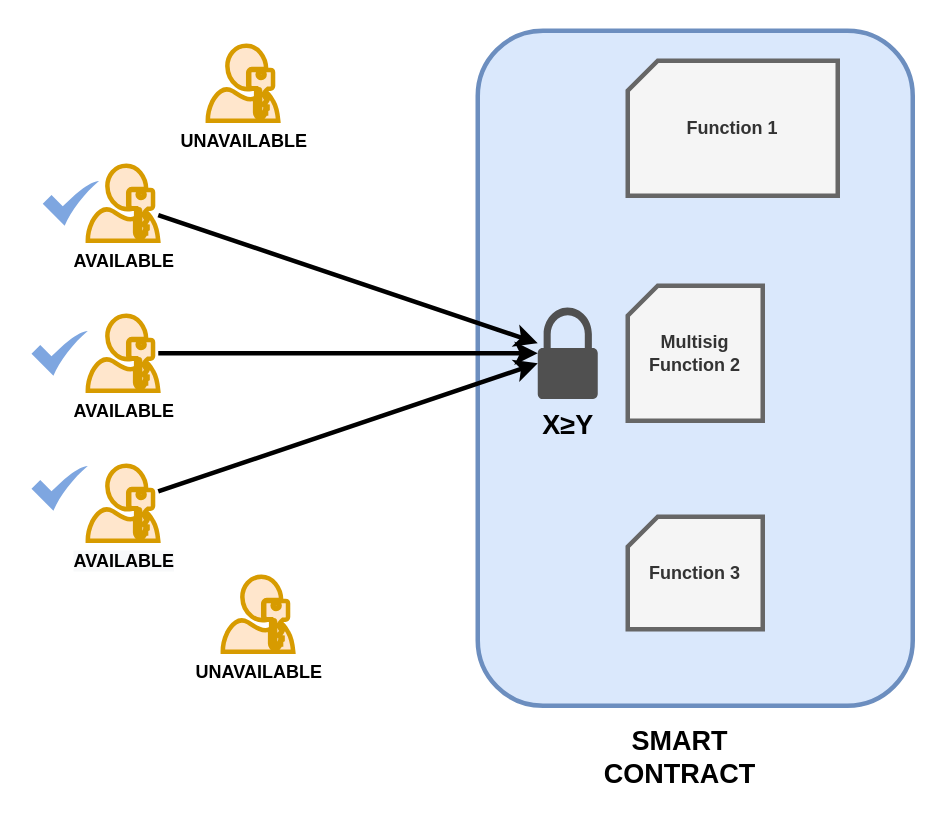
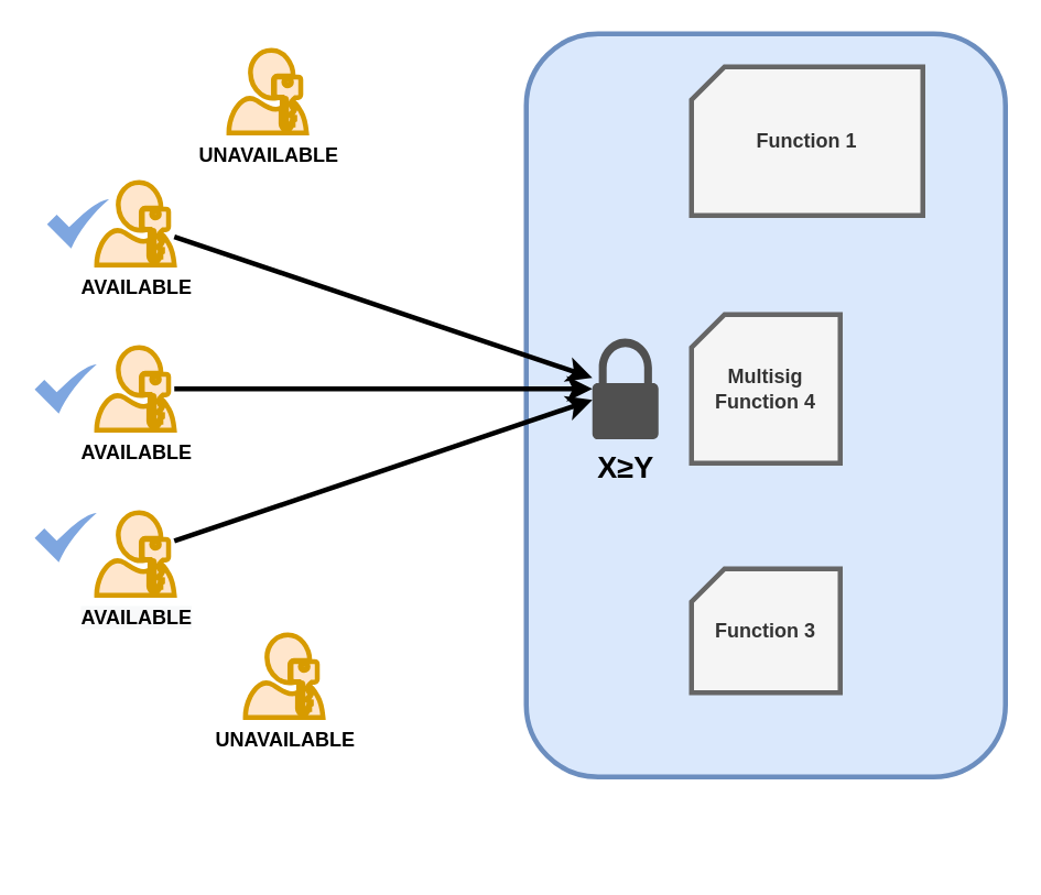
  <mxCell id="0" />
  <mxCell id="1" parent="0" />
  <mxCell id="2" value="" style="rounded=1;whiteSpace=wrap;html=1;fillColor=#dae8fc;strokeColor=#6c8ebf;strokeWidth=3;fontStyle=1" vertex="1" parent="1"><mxGeometry x="318" y="20" width="290" height="450" as="geometry" /></mxCell>
  <mxCell id="3" value="&lt;span&gt;Function 1&lt;/span&gt;" style="shape=card;whiteSpace=wrap;html=1;size=20;fillColor=#f5f5f5;strokeColor=#666666;fontColor=#333333;strokeWidth=3;fontStyle=1" vertex="1" parent="1"><mxGeometry x="418" y="40" width="140" height="90" as="geometry" /></mxCell>
- <mxCell id="4" value="&lt;span style=&quot;font-family: &amp;quot;helvetica&amp;quot; , &amp;quot;bangla607&amp;quot; , sans-serif&quot;&gt;Multisig&lt;br&gt;Function 2&lt;/span&gt;" style="shape=card;whiteSpace=wrap;html=1;size=20;fillColor=#f5f5f5;strokeColor=#666666;fontColor=#333333;strokeWidth=3;fontStyle=1" vertex="1" parent="1"><mxGeometry x="418" y="190" width="90" height="90" as="geometry" /></mxCell>
+ <mxCell id="4" value="&lt;span style=&quot;font-family: &amp;quot;helvetica&amp;quot; , &amp;quot;bangla607&amp;quot; , sans-serif&quot;&gt;Multisig&lt;br&gt;Function 4&lt;/span&gt;" style="shape=card;whiteSpace=wrap;html=1;size=20;fillColor=#f5f5f5;strokeColor=#666666;fontColor=#333333;strokeWidth=3;fontStyle=1" vertex="1" parent="1"><mxGeometry x="418" y="190" width="90" height="90" as="geometry" /></mxCell>
  <mxCell id="5" value="&lt;span style=&quot;font-family: &amp;quot;helvetica&amp;quot; , &amp;quot;bangla607&amp;quot; , sans-serif&quot;&gt;Function 3&lt;/span&gt;" style="shape=card;whiteSpace=wrap;html=1;size=20;fillColor=#f5f5f5;strokeColor=#666666;fontColor=#333333;strokeWidth=3;fontStyle=1" vertex="1" parent="1"><mxGeometry x="418" y="344" width="90" height="75" as="geometry" /></mxCell>
  <mxCell id="6" value="&lt;span id=&quot;docs-internal-guid-96a5a3f1-7fff-353c-4339-0df9fc1ce87b&quot; style=&quot;font-family: &amp;quot;helvetica&amp;quot; , &amp;quot;bangla607&amp;quot; , sans-serif&quot;&gt;&lt;span style=&quot;font-family: &amp;quot;arial&amp;quot; , &amp;quot;bangla607&amp;quot; , sans-serif ; background-color: transparent ; vertical-align: baseline&quot;&gt;&lt;span&gt;&lt;font style=&quot;font-size: 18px&quot;&gt;X≥Y&lt;/font&gt;&lt;/span&gt;&lt;/span&gt;&lt;/span&gt;" style="sketch=0;pointerEvents=1;shadow=0;dashed=0;html=1;strokeColor=none;fillColor=#505050;labelPosition=center;verticalLabelPosition=bottom;verticalAlign=top;outlineConnect=0;align=center;shape=mxgraph.office.security.lock_protected;strokeWidth=3;fontStyle=1" vertex="1" parent="1"><mxGeometry x="358" y="204.5" width="40" height="61" as="geometry" /></mxCell>
  <mxCell id="7" style="rounded=0;orthogonalLoop=1;jettySize=auto;html=1;strokeWidth=3;fontStyle=1" edge="1" parent="1" source="8" target="6"><mxGeometry relative="1" as="geometry" /></mxCell>
  <mxCell id="8" value="&lt;span&gt;AVAILABLE&lt;/span&gt;" style="sketch=0;aspect=fixed;pointerEvents=1;shadow=0;dashed=0;html=1;strokeColor=#d79b00;labelPosition=center;verticalLabelPosition=bottom;verticalAlign=top;align=center;shape=mxgraph.mscae.enterprise.user_permissions;fillColor=#ffe6cc;strokeWidth=3;fontStyle=1" vertex="1" parent="1"><mxGeometry x="58" y="110" width="47" height="50" as="geometry" /></mxCell>
  <mxCell id="9" style="edgeStyle=none;rounded=0;orthogonalLoop=1;jettySize=auto;html=1;strokeWidth=3;fontStyle=1" edge="1" parent="1" source="10" target="6"><mxGeometry relative="1" as="geometry" /></mxCell>
  <mxCell id="10" value="&lt;span&gt;AVAILABLE&lt;/span&gt;" style="sketch=0;aspect=fixed;pointerEvents=1;shadow=0;dashed=0;html=1;strokeColor=#d79b00;labelPosition=center;verticalLabelPosition=bottom;verticalAlign=top;align=center;shape=mxgraph.mscae.enterprise.user_permissions;fillColor=#ffe6cc;strokeWidth=3;fontStyle=1" vertex="1" parent="1"><mxGeometry x="58" y="210" width="47" height="50" as="geometry" /></mxCell>
  <mxCell id="11" style="edgeStyle=none;rounded=0;orthogonalLoop=1;jettySize=auto;html=1;strokeWidth=3;fontStyle=1" edge="1" parent="1" source="12" target="6"><mxGeometry relative="1" as="geometry" /></mxCell>
  <mxCell id="12" value="&lt;span style=&quot;color: rgb(0, 0, 0); font-family: helvetica; font-size: 12px; font-style: normal; letter-spacing: normal; text-align: center; text-indent: 0px; text-transform: none; word-spacing: 0px; background-color: rgb(248, 249, 250);&quot;&gt;AVAILABLE&lt;/span&gt;" style="sketch=0;aspect=fixed;pointerEvents=1;shadow=0;dashed=0;html=1;strokeColor=#d79b00;labelPosition=center;verticalLabelPosition=bottom;verticalAlign=top;align=center;shape=mxgraph.mscae.enterprise.user_permissions;fillColor=#ffe6cc;strokeWidth=3;fontStyle=1" vertex="1" parent="1"><mxGeometry x="58" y="310" width="47" height="50" as="geometry" /></mxCell>
  <mxCell id="13" value="&lt;span&gt;UNAVAILABLE&lt;/span&gt;" style="sketch=0;aspect=fixed;pointerEvents=1;shadow=0;dashed=0;html=1;strokeColor=#d79b00;labelPosition=center;verticalLabelPosition=bottom;verticalAlign=top;align=center;shape=mxgraph.mscae.enterprise.user_permissions;fillColor=#ffe6cc;strokeWidth=3;fontStyle=1" vertex="1" parent="1"><mxGeometry x="148" y="384" width="47" height="50" as="geometry" /></mxCell>
  <mxCell id="14" value="&lt;span&gt;UNAVAILABLE&lt;/span&gt;" style="sketch=0;aspect=fixed;pointerEvents=1;shadow=0;dashed=0;html=1;strokeColor=#d79b00;labelPosition=center;verticalLabelPosition=bottom;verticalAlign=top;align=center;shape=mxgraph.mscae.enterprise.user_permissions;fillColor=#ffe6cc;strokeWidth=3;fontStyle=1" vertex="1" parent="1"><mxGeometry x="138" y="30" width="47" height="50" as="geometry" /></mxCell>
  <mxCell id="15" value="" style="shape=image;html=1;verticalAlign=top;verticalLabelPosition=bottom;labelBackgroundColor=#ffffff;imageAspect=0;aspect=fixed;image=https://cdn1.iconfinder.com/data/icons/andriod-app/36/close-128.png;fillColor=none;strokeWidth=3;fontStyle=1" vertex="1" parent="1"><mxGeometry x="128" y="41" width="28" height="28" as="geometry" /></mxCell>
  <mxCell id="16" value="" style="shape=image;html=1;verticalAlign=top;verticalLabelPosition=bottom;labelBackgroundColor=#ffffff;imageAspect=0;aspect=fixed;image=https://cdn1.iconfinder.com/data/icons/andriod-app/36/close-128.png;fillColor=none;strokeWidth=3;fontStyle=1" vertex="1" parent="1"><mxGeometry x="138" y="395" width="28" height="28" as="geometry" /></mxCell>
  <mxCell id="17" value="" style="sketch=0;html=1;aspect=fixed;strokeColor=none;shadow=0;align=center;verticalAlign=top;fillColor=#7EA6E0;shape=mxgraph.gcp2.check;strokeWidth=3;fontStyle=1" vertex="1" parent="1"><mxGeometry x="28" y="120" width="37.5" height="30" as="geometry" /></mxCell>
  <mxCell id="18" value="" style="sketch=0;html=1;aspect=fixed;strokeColor=none;shadow=0;align=center;verticalAlign=top;fillColor=#7EA6E0;shape=mxgraph.gcp2.check;strokeWidth=3;fontStyle=1" vertex="1" parent="1"><mxGeometry x="20.5" y="220" width="37.5" height="30" as="geometry" /></mxCell>
  <mxCell id="19" value="" style="sketch=0;html=1;aspect=fixed;strokeColor=none;shadow=0;align=center;verticalAlign=top;fillColor=#7EA6E0;shape=mxgraph.gcp2.check;strokeWidth=3;fontStyle=1" vertex="1" parent="1"><mxGeometry x="20.5" y="310" width="37.5" height="30" as="geometry" /></mxCell>
- <mxCell id="20" value="&lt;span&gt;SMART CONTRACT&lt;/span&gt;" style="text;html=1;strokeColor=none;fillColor=none;align=center;verticalAlign=middle;whiteSpace=wrap;rounded=0;fontSize=18;strokeWidth=3;fontStyle=1" vertex="1" parent="1"><mxGeometry x="378" y="490" width="150" height="30" as="geometry" /></mxCell>
